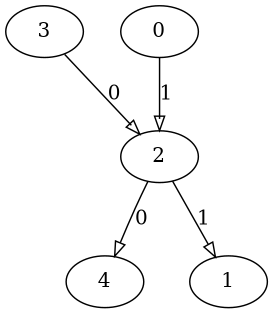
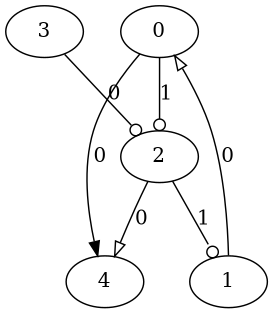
  digraph {
    edge [arrowhead=onormal]
    0
    2
    4
    1
    3
-   0 -> 2 [label=1]
+   0 -> 2 [arrowhead=odot label=1]
+   0 -> 4 [arrowhead=normal label=0]
    2 -> 4 [label=0]
-   2 -> 1 [label=1]
-   3 -> 2 [label=0]
+   2 -> 1 [arrowhead=odot label=1]
+   1 -> 0 [label=0]
+   3 -> 2 [arrowhead=odot label=0]
  }
